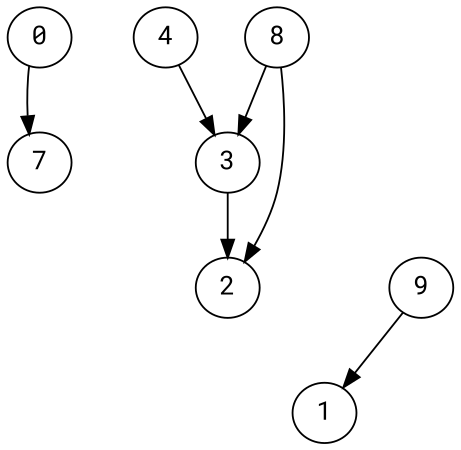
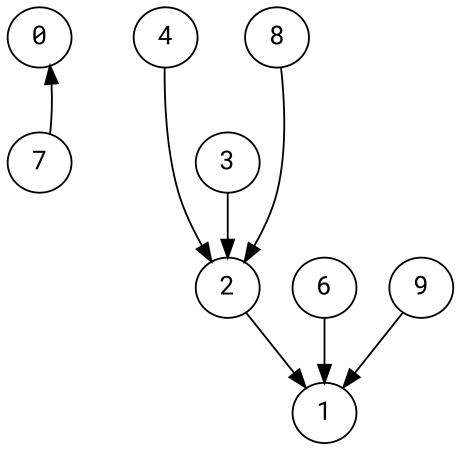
  digraph {
    fontname="Roboto Mono"
    splines=true
    node [fontname="Roboto Mono" shape=ellipse]
    edge [fontname="Roboto Mono"]
    n1 [height=0.3 label=0 width=0.3]
    n2 [height=0.3 label=1 width=0.3]
    n3 [height=0.3 label=2 width=0.3]
    n4 [height=0.3 label=3 width=0.3]
    n5 [height=0.3 label=4 width=0.3]
+   n6 [height=0.3 label=6 width=0.3]
    n7 [height=0.3 label=7 width=0.3]
    n8 [height=0.3 label=8 width=0.3]
    n9 [height=0.3 label=9 width=0.3]
+   n3 -> n2
    n4 -> n3
-   n5 -> n4
-   n1 -> n7
+   n5 -> n3
+   n6 -> n2
+   n7 -> n1
    n8 -> n3
-   n8 -> n4
    n9 -> n2
  }
